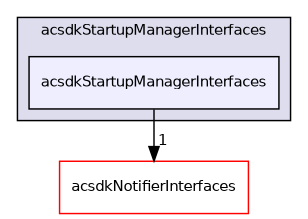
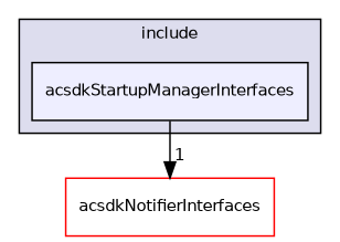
  digraph {
    compound=true
    node [fontname=Helvetica fontsize=10 shape=box style=filled]
    n1 [fillcolor="#eeeeff" label=acsdkStartupManagerInterfaces pencolor=black]
    n2 [color=red fillcolor=white label=acsdkNotifierInterfaces]
    subgraph cluster_1 {
      bgcolor="#ddddee"
      fontname=Helvetica
      fontsize=10
-     label=acsdkStartupManagerInterfaces
+     label=include
      pencolor=black
      n1
    }
    n1 -> n2 [headlabel=1 labeldistance=1.5 labelfontname=Helvetica labelfontsize=10]
  }
